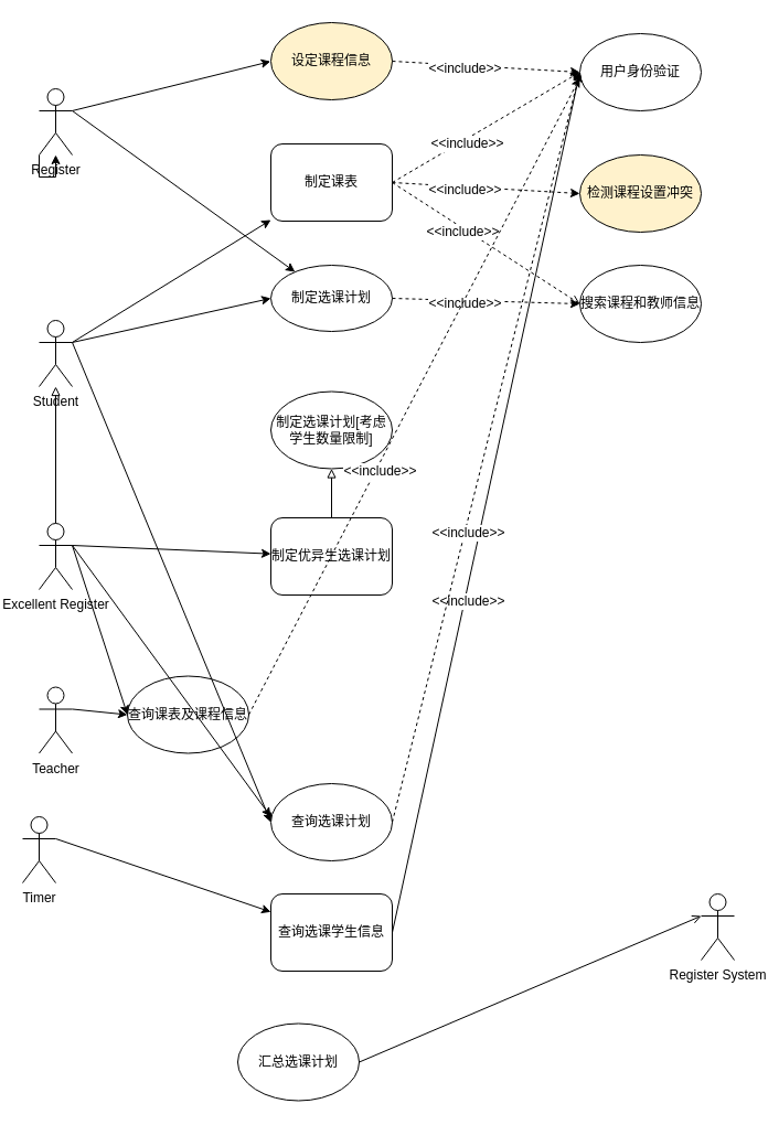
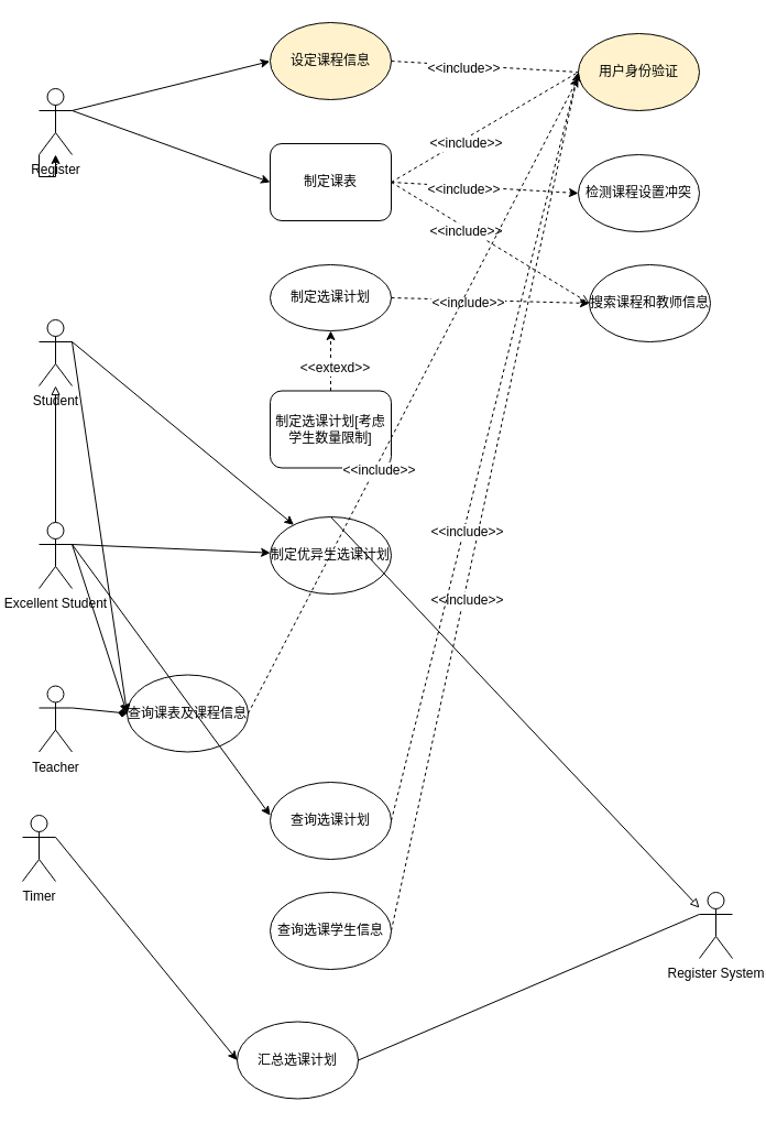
  <mxCell id="0" />
  <mxCell id="1" parent="0" />
  <mxCell id="2" value="Register" style="shape=umlActor;verticalLabelPosition=bottom;labelBackgroundColor=#ffffff;verticalAlign=top;html=1;outlineConnect=0;" vertex="1" parent="1"><mxGeometry x="35" y="80" width="30" height="60" as="geometry" /></mxCell>
  <mxCell id="3" value="设定课程信息" style="ellipse;whiteSpace=wrap;html=1;fillColor=#fff2cc;" vertex="1" parent="1"><mxGeometry x="245" y="20" width="110" height="70" as="geometry" /></mxCell>
  <mxCell id="4" value="制定选课计划" style="ellipse;whiteSpace=wrap;html=1;" vertex="1" parent="1"><mxGeometry x="245" y="240" width="110" height="60" as="geometry" /></mxCell>
  <mxCell id="5" value="制定课表" style="whiteSpace=wrap;html=1;rounded=1;" vertex="1" parent="1"><mxGeometry x="245" y="130" width="110" height="70" as="geometry" /></mxCell>
- <mxCell id="6" value="制定选课计划[考虑学生数量限制]" style="ellipse;whiteSpace=wrap;html=1;" vertex="1" parent="1"><mxGeometry x="245" y="354.5" width="110" height="70" as="geometry" /></mxCell>
- <mxCell id="7" value="制定优异生选课计划" style="whiteSpace=wrap;html=1;rounded=1;" vertex="1" parent="1"><mxGeometry x="245" y="469" width="110" height="70" as="geometry" /></mxCell>
+ <mxCell id="6" value="制定选课计划[考虑学生数量限制]" style="whiteSpace=wrap;html=1;rounded=1;" vertex="1" parent="1"><mxGeometry x="245" y="354.5" width="110" height="70" as="geometry" /></mxCell>
+ <mxCell id="7" value="制定优异生选课计划" style="ellipse;whiteSpace=wrap;html=1;" vertex="1" parent="1"><mxGeometry x="245" y="469" width="110" height="70" as="geometry" /></mxCell>
  <mxCell id="8" value="查询课表及课程信息" style="ellipse;whiteSpace=wrap;html=1;" vertex="1" parent="1"><mxGeometry x="115" y="612.5" width="110" height="70" as="geometry" /></mxCell>
  <mxCell id="9" value="Student" style="shape=umlActor;verticalLabelPosition=bottom;labelBackgroundColor=#ffffff;verticalAlign=top;html=1;outlineConnect=0;" vertex="1" parent="1"><mxGeometry x="35" y="290" width="30" height="60" as="geometry" /></mxCell>
- <mxCell id="10" value="Excellent Register" style="shape=umlActor;verticalLabelPosition=bottom;labelBackgroundColor=#ffffff;verticalAlign=top;html=1;outlineConnect=0;" vertex="1" parent="1"><mxGeometry x="35" y="474" width="30" height="60" as="geometry" /></mxCell>
+ <mxCell id="10" value="Excellent Student" style="shape=umlActor;verticalLabelPosition=bottom;labelBackgroundColor=#ffffff;verticalAlign=top;html=1;outlineConnect=0;" vertex="1" parent="1"><mxGeometry x="35" y="474" width="30" height="60" as="geometry" /></mxCell>
  <mxCell id="11" value="Teacher" style="shape=umlActor;verticalLabelPosition=bottom;labelBackgroundColor=#ffffff;verticalAlign=top;html=1;outlineConnect=0;" vertex="1" parent="1"><mxGeometry x="35" y="622.5" width="30" height="60" as="geometry" /></mxCell>
  <mxCell id="12" value="Timer" style="shape=umlActor;verticalLabelPosition=bottom;labelBackgroundColor=#ffffff;verticalAlign=top;html=1;outlineConnect=0;" vertex="1" parent="1"><mxGeometry x="20" y="740" width="30" height="60" as="geometry" /></mxCell>
  <mxCell id="13" value="" style="endArrow=classic;html=1;exitX=1;exitY=0.333;exitDx=0;exitDy=0;exitPerimeter=0;entryX=0;entryY=0.5;entryDx=0;entryDy=0;" edge="1" parent="1" source="2"><mxGeometry width="50" height="50" relative="1" as="geometry"><mxPoint x="64.647" y="90.471" as="sourcePoint" /><mxPoint x="244.647" y="55.176" as="targetPoint" /></mxGeometry></mxCell>
- <mxCell id="14" value="" style="endArrow=classic;html=1;exitX=1;exitY=0.333;exitDx=0;exitDy=0;exitPerimeter=0;" edge="1" parent="1" source="2" target="4"><mxGeometry width="50" height="50" relative="1" as="geometry"><mxPoint x="65" y="90" as="sourcePoint" /><mxPoint x="254.647" y="65.176" as="targetPoint" /></mxGeometry></mxCell>
+ <mxCell id="14" value="" style="endArrow=classic;html=1;entryX=0;entryY=0.5;entryDx=0;entryDy=0;exitX=1;exitY=0.333;exitDx=0;exitDy=0;exitPerimeter=0;" edge="1" parent="1" source="2" target="5"><mxGeometry width="50" height="50" relative="1" as="geometry"><mxPoint x="65" y="90" as="sourcePoint" /><mxPoint x="254.647" y="65.176" as="targetPoint" /></mxGeometry></mxCell>
  <mxCell id="15" style="edgeStyle=orthogonalEdgeStyle;rounded=0;orthogonalLoop=1;jettySize=auto;html=1;exitX=0;exitY=1;exitDx=0;exitDy=0;exitPerimeter=0;" edge="1" parent="1" source="2" target="2"><mxGeometry relative="1" as="geometry" /></mxCell>
- <mxCell id="16" value="用户身份验证" style="ellipse;whiteSpace=wrap;html=1;" vertex="1" parent="1"><mxGeometry x="525" y="30" width="110" height="70" as="geometry" /></mxCell>
- <mxCell id="17" value="检测课程设置冲突" style="ellipse;whiteSpace=wrap;html=1;fillColor=#fff2cc;" vertex="1" parent="1"><mxGeometry x="525" y="140" width="110" height="70" as="geometry" /></mxCell>
- <mxCell id="18" value="搜索课程和教师信息" style="ellipse;whiteSpace=wrap;html=1;" vertex="1" parent="1"><mxGeometry x="525" y="240" width="110" height="70" as="geometry" /></mxCell>
- <mxCell id="19" value="" style="endArrow=classic;html=1;exitX=1;exitY=0.5;exitDx=0;exitDy=0;entryX=0;entryY=0.5;entryDx=0;entryDy=0;dashed=1;" edge="1" parent="1" source="3" target="16"><mxGeometry width="50" height="50" relative="1" as="geometry"><mxPoint x="75" y="109.833" as="sourcePoint" /><mxPoint x="254.647" y="65.176" as="targetPoint" /></mxGeometry></mxCell>
+ <mxCell id="16" value="用户身份验证" style="ellipse;whiteSpace=wrap;html=1;fillColor=#fff2cc;" vertex="1" parent="1"><mxGeometry x="525" y="30" width="110" height="70" as="geometry" /></mxCell>
+ <mxCell id="17" value="检测课程设置冲突" style="ellipse;whiteSpace=wrap;html=1;" vertex="1" parent="1"><mxGeometry x="525" y="140" width="110" height="70" as="geometry" /></mxCell>
+ <mxCell id="18" value="搜索课程和教师信息" style="ellipse;whiteSpace=wrap;html=1;" vertex="1" parent="1"><mxGeometry x="535" y="240" width="110" height="70" as="geometry" /></mxCell>
+ <mxCell id="19" value="" style="endArrow=none;html=1;exitX=1;exitY=0.5;exitDx=0;exitDy=0;entryX=0;entryY=0.5;entryDx=0;entryDy=0;dashed=1;" edge="1" parent="1" source="3" target="16"><mxGeometry width="50" height="50" relative="1" as="geometry"><mxPoint x="75" y="109.833" as="sourcePoint" /><mxPoint x="254.647" y="65.176" as="targetPoint" /></mxGeometry></mxCell>
  <mxCell id="20" value="&amp;lt;&amp;lt;include&amp;gt;&amp;gt;" style="text;html=1;resizable=0;points=[];align=center;verticalAlign=middle;labelBackgroundColor=#ffffff;" vertex="1" connectable="0" parent="19"><mxGeometry x="-0.228" y="-3" relative="1" as="geometry"><mxPoint as="offset" /></mxGeometry></mxCell>
- <mxCell id="21" value="" style="endArrow=classic;html=1;exitX=1;exitY=0.5;exitDx=0;exitDy=0;entryX=0;entryY=0.5;entryDx=0;entryDy=0;dashed=1;" edge="1" parent="1" source="5" target="16"><mxGeometry width="50" height="50" relative="1" as="geometry"><mxPoint x="365" y="64.833" as="sourcePoint" /><mxPoint x="485" y="74.833" as="targetPoint" /></mxGeometry></mxCell>
+ <mxCell id="21" value="" style="endArrow=none;html=1;exitX=1;exitY=0.5;exitDx=0;exitDy=0;entryX=0;entryY=0.5;entryDx=0;entryDy=0;dashed=1;" edge="1" parent="1" source="5" target="16"><mxGeometry width="50" height="50" relative="1" as="geometry"><mxPoint x="365" y="64.833" as="sourcePoint" /><mxPoint x="485" y="74.833" as="targetPoint" /></mxGeometry></mxCell>
  <mxCell id="22" value="&amp;lt;&amp;lt;include&amp;gt;&amp;gt;" style="text;html=1;resizable=0;points=[];align=center;verticalAlign=middle;labelBackgroundColor=#ffffff;" vertex="1" connectable="0" parent="21"><mxGeometry x="-0.228" y="-3" relative="1" as="geometry"><mxPoint as="offset" /></mxGeometry></mxCell>
  <mxCell id="23" value="" style="endArrow=classic;html=1;exitX=1;exitY=0.5;exitDx=0;exitDy=0;entryX=0;entryY=0.5;entryDx=0;entryDy=0;dashed=1;" edge="1" parent="1" source="5" target="17"><mxGeometry width="50" height="50" relative="1" as="geometry"><mxPoint x="365" y="174.833" as="sourcePoint" /><mxPoint x="540" y="109.833" as="targetPoint" /></mxGeometry></mxCell>
  <mxCell id="24" value="&amp;lt;&amp;lt;include&amp;gt;&amp;gt;" style="text;html=1;resizable=0;points=[];align=center;verticalAlign=middle;labelBackgroundColor=#ffffff;" vertex="1" connectable="0" parent="23"><mxGeometry x="-0.228" y="-3" relative="1" as="geometry"><mxPoint as="offset" /></mxGeometry></mxCell>
- <mxCell id="25" value="" style="endArrow=classic;html=1;exitX=1;exitY=0.5;exitDx=0;exitDy=0;entryX=0;entryY=0.5;entryDx=0;entryDy=0;dashed=0;" edge="1" parent="1" source="33" target="16"><mxGeometry width="50" height="50" relative="1" as="geometry"><mxPoint x="375" y="184.833" as="sourcePoint" /><mxPoint x="550" y="119.833" as="targetPoint" /></mxGeometry></mxCell>
+ <mxCell id="25" value="" style="endArrow=classic;html=1;exitX=1;exitY=0.5;exitDx=0;exitDy=0;entryX=0;entryY=0.5;entryDx=0;entryDy=0;dashed=1;" edge="1" parent="1" source="33" target="16"><mxGeometry width="50" height="50" relative="1" as="geometry"><mxPoint x="375" y="184.833" as="sourcePoint" /><mxPoint x="550" y="119.833" as="targetPoint" /></mxGeometry></mxCell>
  <mxCell id="26" value="&amp;lt;&amp;lt;include&amp;gt;&amp;gt;" style="text;html=1;resizable=0;points=[];align=center;verticalAlign=middle;labelBackgroundColor=#ffffff;" vertex="1" connectable="0" parent="25"><mxGeometry x="-0.228" y="-3" relative="1" as="geometry"><mxPoint as="offset" /></mxGeometry></mxCell>
- <mxCell id="27" value="" style="endArrow=classic;html=1;entryX=0;entryY=0.5;entryDx=0;entryDy=0;exitX=1;exitY=0.333;exitDx=0;exitDy=0;exitPerimeter=0;" edge="1" parent="1" source="9" target="4"><mxGeometry width="50" height="50" relative="1" as="geometry"><mxPoint x="75.034" y="110.103" as="sourcePoint" /><mxPoint x="255.034" y="174.931" as="targetPoint" /></mxGeometry></mxCell>
  <mxCell id="28" value="" style="endArrow=block;html=1;exitX=0.5;exitY=0;exitDx=0;exitDy=0;exitPerimeter=0;endFill=0;" edge="1" parent="1" source="10" target="9"><mxGeometry width="50" height="50" relative="1" as="geometry"><mxPoint x="15" y="490" as="sourcePoint" /><mxPoint x="65" y="440" as="targetPoint" /></mxGeometry></mxCell>
  <mxCell id="29" value="" style="endArrow=classic;html=1;" edge="1" parent="1" target="7"><mxGeometry width="50" height="50" relative="1" as="geometry"><mxPoint x="65" y="494" as="sourcePoint" /><mxPoint x="255.034" y="285.276" as="targetPoint" /></mxGeometry></mxCell>
  <mxCell id="30" value="" style="endArrow=classic;html=1;entryX=0;entryY=0.5;entryDx=0;entryDy=0;exitX=1;exitY=0.333;exitDx=0;exitDy=0;exitPerimeter=0;" edge="1" parent="1" source="10" target="8"><mxGeometry width="50" height="50" relative="1" as="geometry"><mxPoint x="85.034" y="329.759" as="sourcePoint" /><mxPoint x="265.034" y="295.276" as="targetPoint" /></mxGeometry></mxCell>
  <mxCell id="31" value="" style="endArrow=classic;html=1;entryX=0;entryY=0.5;entryDx=0;entryDy=0;exitX=1;exitY=0.333;exitDx=0;exitDy=0;exitPerimeter=0;" edge="1" parent="1" source="10"><mxGeometry width="50" height="50" relative="1" as="geometry"><mxPoint x="65" y="500" as="sourcePoint" /><mxPoint x="245.034" y="740.103" as="targetPoint" /></mxGeometry></mxCell>
  <mxCell id="32" value="汇总选课计划" style="ellipse;whiteSpace=wrap;html=1;" vertex="1" parent="1"><mxGeometry x="215" y="927.5" width="110" height="70" as="geometry" /></mxCell>
- <mxCell id="33" value="查询选课学生信息" style="whiteSpace=wrap;html=1;rounded=1;" vertex="1" parent="1"><mxGeometry x="245" y="810" width="110" height="70" as="geometry" /></mxCell>
+ <mxCell id="33" value="查询选课学生信息" style="ellipse;whiteSpace=wrap;html=1;" vertex="1" parent="1"><mxGeometry x="245" y="810" width="110" height="70" as="geometry" /></mxCell>
  <mxCell id="34" value="查询选课计划" style="ellipse;whiteSpace=wrap;html=1;" vertex="1" parent="1"><mxGeometry x="245" y="710" width="110" height="70" as="geometry" /></mxCell>
- <mxCell id="35" value="" style="endArrow=classic;html=1;exitX=1;exitY=0.333;exitDx=0;exitDy=0;exitPerimeter=0;" edge="1" parent="1" source="9" target="5"><mxGeometry width="50" height="50" relative="1" as="geometry"><mxPoint x="75" y="310" as="sourcePoint" /><mxPoint x="195" y="530" as="targetPoint" /></mxGeometry></mxCell>
- <mxCell id="36" value="" style="endArrow=classic;html=1;entryX=0;entryY=0.5;entryDx=0;entryDy=0;exitX=1;exitY=0.333;exitDx=0;exitDy=0;exitPerimeter=0;" edge="1" parent="1" source="9" target="34"><mxGeometry width="50" height="50" relative="1" as="geometry"><mxPoint x="85" y="329.833" as="sourcePoint" /><mxPoint x="265" y="294.833" as="targetPoint" /></mxGeometry></mxCell>
+ <mxCell id="35" value="" style="endArrow=classic;html=1;exitX=1;exitY=0.333;exitDx=0;exitDy=0;exitPerimeter=0;entryX=0;entryY=0.5;entryDx=0;entryDy=0;" edge="1" parent="1" source="9" target="8"><mxGeometry width="50" height="50" relative="1" as="geometry"><mxPoint x="75" y="310" as="sourcePoint" /><mxPoint x="195" y="530" as="targetPoint" /></mxGeometry></mxCell>
+ <mxCell id="36" value="" style="endArrow=classic;html=1;exitX=1;exitY=0.333;exitDx=0;exitDy=0;exitPerimeter=0;" edge="1" parent="1" source="9" target="7"><mxGeometry width="50" height="50" relative="1" as="geometry"><mxPoint x="85" y="329.833" as="sourcePoint" /><mxPoint x="265" y="294.833" as="targetPoint" /></mxGeometry></mxCell>
  <mxCell id="37" value="Register&amp;nbsp;System" style="shape=umlActor;verticalLabelPosition=bottom;labelBackgroundColor=#ffffff;verticalAlign=top;html=1;outlineConnect=0;" vertex="1" parent="1"><mxGeometry x="635" y="810" width="30" height="60" as="geometry" /></mxCell>
- <mxCell id="38" value="" style="endArrow=classic;html=1;exitX=1;exitY=0.333;exitDx=0;exitDy=0;exitPerimeter=0;" edge="1" parent="1" source="12" target="33"><mxGeometry width="50" height="50" relative="1" as="geometry"><mxPoint x="65" y="855" as="sourcePoint" /><mxPoint x="255" y="854.833" as="targetPoint" /></mxGeometry></mxCell>
- <mxCell id="39" value="" style="endArrow=open;html=1;entryX=0;entryY=0.333;entryDx=0;entryDy=0;entryPerimeter=0;exitX=1;exitY=0.5;exitDx=0;exitDy=0;" edge="1" parent="1" source="32" target="37"><mxGeometry width="50" height="50" relative="1" as="geometry"><mxPoint x="485" y="960" as="sourcePoint" /><mxPoint x="535" y="910" as="targetPoint" /></mxGeometry></mxCell>
- <mxCell id="40" value="" style="endArrow=classic;html=1;entryX=0;entryY=0.5;entryDx=0;entryDy=0;exitX=1;exitY=0.333;exitDx=0;exitDy=0;exitPerimeter=0;" edge="1" parent="1" source="11" target="8"><mxGeometry width="50" height="50" relative="1" as="geometry"><mxPoint x="84.647" y="514" as="sourcePoint" /><mxPoint x="264.647" y="864.588" as="targetPoint" /></mxGeometry></mxCell>
- <mxCell id="43" value="" style="endArrow=block;html=1;exitX=0.5;exitY=0;exitDx=0;exitDy=0;endFill=0;entryX=0.5;entryY=1;entryDx=0;entryDy=0;" edge="1" parent="1" source="7" target="6"><mxGeometry width="50" height="50" relative="1" as="geometry"><mxPoint x="59.862" y="483.897" as="sourcePoint" /><mxPoint x="59.973" y="360" as="targetPoint" /></mxGeometry></mxCell>
- <mxCell id="44" value="" style="endArrow=classic;html=1;exitX=1;exitY=0.5;exitDx=0;exitDy=0;entryX=0;entryY=0.5;entryDx=0;entryDy=0;dashed=1;" edge="1" parent="1" source="34" target="16"><mxGeometry width="50" height="50" relative="1" as="geometry"><mxPoint x="365" y="174.833" as="sourcePoint" /><mxPoint x="535" y="284.833" as="targetPoint" /></mxGeometry></mxCell>
+ <mxCell id="38" value="" style="endArrow=classic;html=1;entryX=0;entryY=0.5;entryDx=0;entryDy=0;exitX=1;exitY=0.333;exitDx=0;exitDy=0;exitPerimeter=0;" edge="1" parent="1" source="12" target="32"><mxGeometry width="50" height="50" relative="1" as="geometry"><mxPoint x="65" y="855" as="sourcePoint" /><mxPoint x="255" y="854.833" as="targetPoint" /></mxGeometry></mxCell>
+ <mxCell id="39" value="" style="endArrow=none;html=1;entryX=0;entryY=0.333;entryDx=0;entryDy=0;entryPerimeter=0;exitX=1;exitY=0.5;exitDx=0;exitDy=0;" edge="1" parent="1" source="32" target="37"><mxGeometry width="50" height="50" relative="1" as="geometry"><mxPoint x="485" y="960" as="sourcePoint" /><mxPoint x="535" y="910" as="targetPoint" /></mxGeometry></mxCell>
+ <mxCell id="40" value="" style="endArrow=diamond;html=1;entryX=0;entryY=0.5;entryDx=0;entryDy=0;exitX=1;exitY=0.333;exitDx=0;exitDy=0;exitPerimeter=0;" edge="1" parent="1" source="11" target="8"><mxGeometry width="50" height="50" relative="1" as="geometry"><mxPoint x="84.647" y="514" as="sourcePoint" /><mxPoint x="264.647" y="864.588" as="targetPoint" /></mxGeometry></mxCell>
+ <mxCell id="41" value="" style="endArrow=classic;html=1;exitX=0.5;exitY=0;exitDx=0;exitDy=0;entryX=0.5;entryY=1;entryDx=0;entryDy=0;dashed=1;" edge="1" parent="1" source="6" target="4"><mxGeometry width="50" height="50" relative="1" as="geometry"><mxPoint x="365.235" y="174.588" as="sourcePoint" /><mxPoint x="534.647" y="285.176" as="targetPoint" /></mxGeometry></mxCell>
+ <mxCell id="42" value="&amp;lt;&amp;lt;extexd&amp;gt;&amp;gt;" style="text;html=1;resizable=0;points=[];align=center;verticalAlign=middle;labelBackgroundColor=#ffffff;" vertex="1" connectable="0" parent="41"><mxGeometry x="-0.228" y="-3" relative="1" as="geometry"><mxPoint as="offset" /></mxGeometry></mxCell>
+ <mxCell id="43" value="" style="endArrow=block;html=1;exitX=0.5;exitY=0;exitDx=0;exitDy=0;endFill=0;" edge="1" parent="1" source="7" target="37"><mxGeometry width="50" height="50" relative="1" as="geometry"><mxPoint x="59.862" y="483.897" as="sourcePoint" /><mxPoint x="59.973" y="360" as="targetPoint" /></mxGeometry></mxCell>
+ <mxCell id="44" value="" style="endArrow=none;html=1;exitX=1;exitY=0.5;exitDx=0;exitDy=0;entryX=0;entryY=0.5;entryDx=0;entryDy=0;dashed=1;" edge="1" parent="1" source="34" target="16"><mxGeometry width="50" height="50" relative="1" as="geometry"><mxPoint x="365" y="174.833" as="sourcePoint" /><mxPoint x="535" y="284.833" as="targetPoint" /></mxGeometry></mxCell>
  <mxCell id="45" value="&amp;lt;&amp;lt;include&amp;gt;&amp;gt;" style="text;html=1;resizable=0;points=[];align=center;verticalAlign=middle;labelBackgroundColor=#ffffff;" vertex="1" connectable="0" parent="44"><mxGeometry x="-0.228" y="-3" relative="1" as="geometry"><mxPoint as="offset" /></mxGeometry></mxCell>
  <mxCell id="46" value="" style="endArrow=open;html=1;exitX=1;exitY=0.5;exitDx=0;exitDy=0;entryX=0;entryY=0.5;entryDx=0;entryDy=0;dashed=1;" edge="1" parent="1" source="5" target="18"><mxGeometry width="50" height="50" relative="1" as="geometry"><mxPoint x="375" y="184.833" as="sourcePoint" /><mxPoint x="545" y="294.833" as="targetPoint" /></mxGeometry></mxCell>
  <mxCell id="47" value="&amp;lt;&amp;lt;include&amp;gt;&amp;gt;" style="text;html=1;resizable=0;points=[];align=center;verticalAlign=middle;labelBackgroundColor=#ffffff;" vertex="1" connectable="0" parent="46"><mxGeometry x="-0.228" y="-3" relative="1" as="geometry"><mxPoint as="offset" /></mxGeometry></mxCell>
  <mxCell id="48" value="" style="endArrow=classic;html=1;entryX=0;entryY=0.5;entryDx=0;entryDy=0;dashed=1;exitX=1;exitY=0.5;exitDx=0;exitDy=0;" edge="1" parent="1" source="4" target="18"><mxGeometry width="50" height="50" relative="1" as="geometry"><mxPoint x="475" y="470" as="sourcePoint" /><mxPoint x="555" y="304.833" as="targetPoint" /></mxGeometry></mxCell>
  <mxCell id="49" value="&amp;lt;&amp;lt;include&amp;gt;&amp;gt;" style="text;html=1;resizable=0;points=[];align=center;verticalAlign=middle;labelBackgroundColor=#ffffff;" vertex="1" connectable="0" parent="48"><mxGeometry x="-0.228" y="-3" relative="1" as="geometry"><mxPoint as="offset" /></mxGeometry></mxCell>
  <mxCell id="50" value="" style="endArrow=classic;html=1;exitX=1;exitY=0.5;exitDx=0;exitDy=0;dashed=1;" edge="1" parent="1" source="8"><mxGeometry width="50" height="50" relative="1" as="geometry"><mxPoint x="395" y="204.833" as="sourcePoint" /><mxPoint x="525" y="70" as="targetPoint" /></mxGeometry></mxCell>
  <mxCell id="51" value="&amp;lt;&amp;lt;include&amp;gt;&amp;gt;" style="text;html=1;resizable=0;points=[];align=center;verticalAlign=middle;labelBackgroundColor=#ffffff;" vertex="1" connectable="0" parent="50"><mxGeometry x="-0.228" y="-3" relative="1" as="geometry"><mxPoint as="offset" /></mxGeometry></mxCell>
